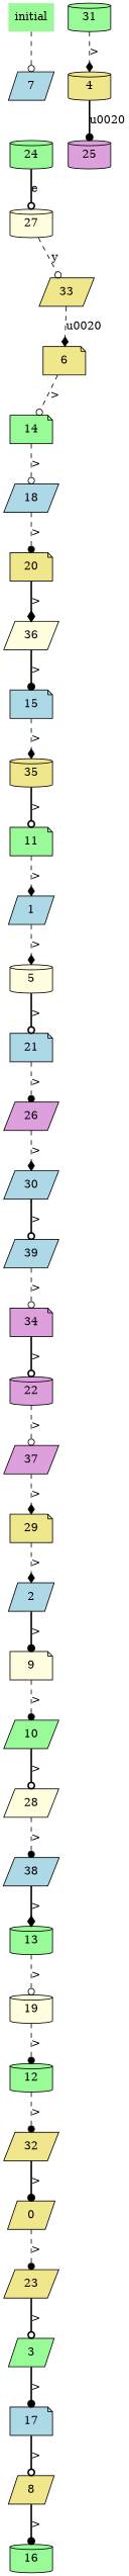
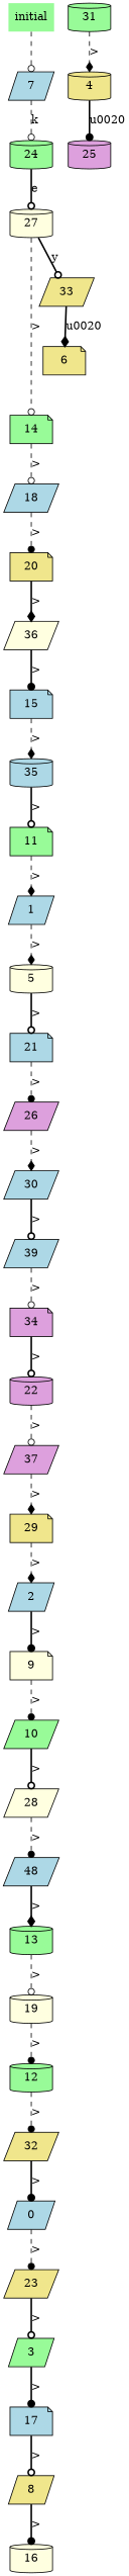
  digraph {
    rankdir=TB
    node [fillcolor=khaki shape=parallelogram style=filled]
    edge [arrowhead=odot style=dashed]
-   0
+   0 [fillcolor=lightblue]
    23
    3 [fillcolor=palegreen]
    17 [fillcolor=lightblue shape=note]
    1 [fillcolor=lightblue]
    5 [fillcolor=lightyellow shape=cylinder]
    21 [fillcolor=lightblue shape=note]
    26 [fillcolor=plum]
    2 [fillcolor=lightblue]
    9 [fillcolor=lightyellow shape=note]
    10 [fillcolor=palegreen]
    28 [fillcolor=lightyellow]
    8
-   16 [fillcolor=palegreen shape=cylinder]
+   16 [fillcolor=lightyellow shape=cylinder]
    4 [shape=cylinder]
    25 [fillcolor=plum shape=cylinder]
    30 [fillcolor=lightblue]
    6 [shape=note]
    14 [fillcolor=palegreen shape=note]
    18 [fillcolor=lightblue]
    20 [shape=note]
    7 [fillcolor=lightblue]
    24 [fillcolor=palegreen shape=cylinder]
    27 [fillcolor=lightyellow shape=cylinder]
    initial [fillcolor=palegreen shape=plaintext]
    33
-   38 [fillcolor=lightblue]
+   38 [fillcolor=lightblue label=48]
    13 [fillcolor=palegreen shape=cylinder]
    11 [fillcolor=palegreen shape=note]
    12 [fillcolor=palegreen shape=cylinder]
    32
    19 [fillcolor=lightyellow shape=cylinder]
    36 [fillcolor=lightyellow]
    15 [fillcolor=lightblue shape=note]
-   35 [shape=cylinder]
+   35 [fillcolor=lightblue shape=cylinder]
    31 [fillcolor=palegreen shape=cylinder]
    39 [fillcolor=lightblue]
    22 [fillcolor=plum shape=cylinder]
    37 [fillcolor=plum]
    29 [shape=note]
    34 [fillcolor=plum shape=note]
    0 -> 23 [arrowhead=dot label=">"]
    23 -> 3 [label=">" style=bold]
    3 -> 17 [arrowhead=dot label=">" style=bold]
    17 -> 8 [label=">" style=bold]
    1 -> 5 [arrowhead=diamond label=">"]
    5 -> 21 [label=">" style=bold]
    21 -> 26 [arrowhead=dot label=">"]
    26 -> 30 [arrowhead=diamond label=">"]
    2 -> 9 [arrowhead=dot label=">" style=bold]
    9 -> 10 [arrowhead=dot label=">"]
    10 -> 28 [label=">" style=bold]
    28 -> 38 [arrowhead=dot label=">"]
    8 -> 16 [arrowhead=dot label=">" style=bold]
    4 -> 25 [arrowhead=dot label="\u0020" style=bold]
    30 -> 39 [label=">" style=bold]
-   6 -> 14 [label=">"]
+   27 -> 14 [label=">"]
    14 -> 18 [label=">"]
    18 -> 20 [arrowhead=dot label=">"]
    20 -> 36 [arrowhead=diamond label=">" style=bold]
+   7 -> 24 [label=k]
    24 -> 27 [label=e style=bold]
-   27 -> 33 [label=y]
+   27 -> 33 [label=y style=bold]
    initial -> 7
-   33 -> 6 [arrowhead=diamond label="\u0020"]
+   33 -> 6 [arrowhead=diamond label="\u0020" style=bold]
    38 -> 13 [arrowhead=diamond label=">" style=bold]
    13 -> 19 [label=">"]
    11 -> 1 [arrowhead=diamond label=">"]
    12 -> 32 [arrowhead=dot label=">"]
    32 -> 0 [arrowhead=dot label=">" style=bold]
    19 -> 12 [arrowhead=dot label=">"]
    36 -> 15 [arrowhead=dot label=">" style=bold]
    15 -> 35 [arrowhead=diamond label=">"]
    35 -> 11 [label=">" style=bold]
    31 -> 4 [arrowhead=diamond label=">"]
    39 -> 34 [label=">"]
    22 -> 37 [label=">"]
    37 -> 29 [arrowhead=diamond label=">"]
    29 -> 2 [arrowhead=diamond label=">"]
    34 -> 22 [label=">" style=bold]
  }
